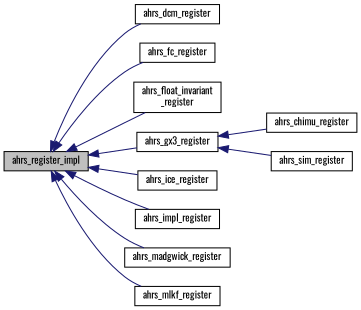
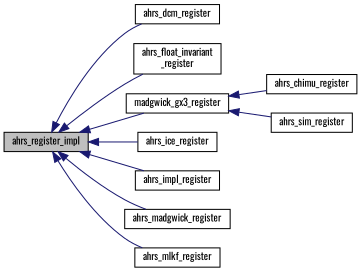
  digraph {
    fontname=Oswald
    rankdir=LR
    node [color=black fillcolor=white fontname=Oswald fontsize=10 shape=record style=filled]
    edge [color=midnightblue dir=back fontname=Oswald fontsize=10 labelfontname=FreeSans labelfontsize=10 style=solid]
    n1 [fillcolor=grey75 fontcolor=black height=0.2 label=ahrs_register_impl width=0.4]
    n2 [height=0.2 label=ahrs_dcm_register width=0.4]
-   n3 [height=0.2 label=ahrs_fc_register width=0.4]
    n4 [height=0.2 label="ahrs_float_invariant\l_register" width=0.4]
-   n5 [height=0.2 label=ahrs_gx3_register width=0.4]
+   n5 [height=0.2 label=madgwick_gx3_register width=0.4]
    n6 [height=0.2 label=ahrs_ice_register width=0.4]
    n7 [height=0.2 label=ahrs_impl_register width=0.4]
    n8 [height=0.2 label=ahrs_madgwick_register width=0.4]
    n9 [height=0.2 label=ahrs_mlkf_register width=0.4]
    n10 [height=0.2 label=ahrs_chimu_register width=0.4]
    n11 [height=0.2 label=ahrs_sim_register width=0.4]
    n1 -> n2
-   n1 -> n3
    n1 -> n4
    n1 -> n5
    n1 -> n6
    n1 -> n7
    n1 -> n8
    n1 -> n9
    n5 -> n10
    n5 -> n11
  }
